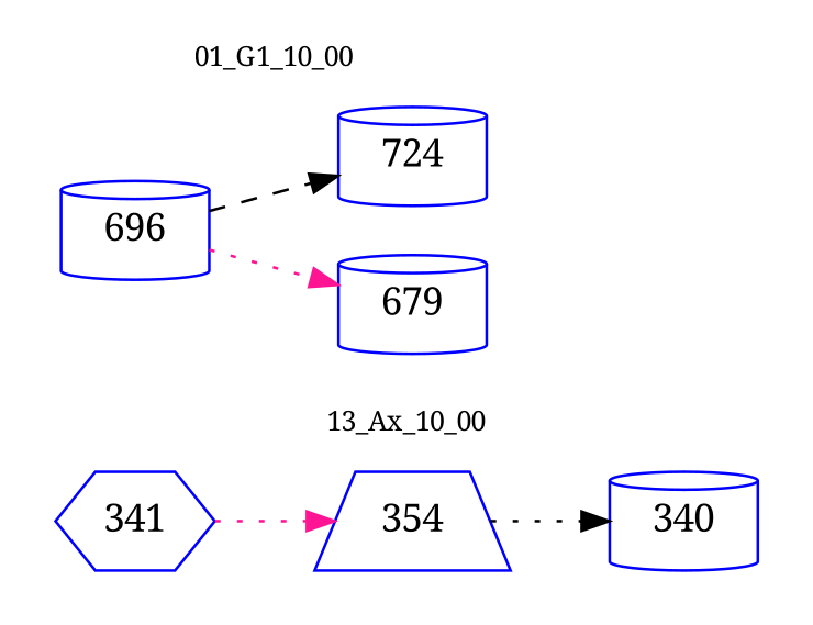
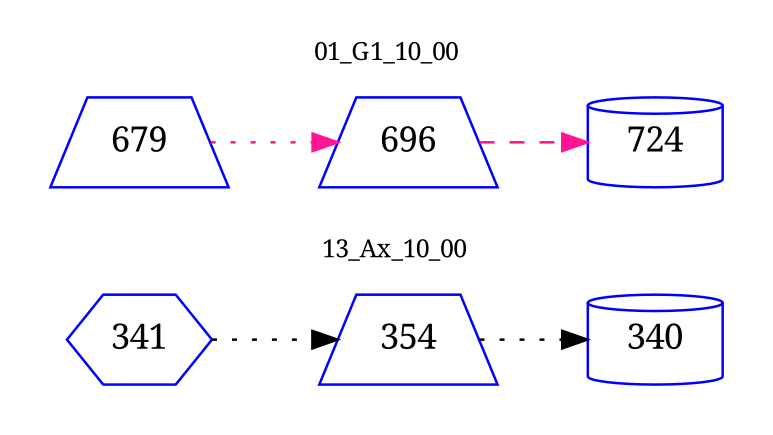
  digraph {
    fontname="Noto Serif"
    rankdir=LR
    node [color=blue fontname="Noto Serif" shape=cylinder]
    edge [color=deeppink fontname="Noto Serif" style=dotted]
    n1 [label=341 shape=hexagon]
    n2 [label=340]
    n3 [label=354 shape=trapezium]
-   n4 [label=696]
-   n5 [label=679]
+   n4 [label=696 shape=trapezium]
+   n5 [label=679 shape=trapezium]
    n6 [label=724]
    subgraph cluster_1 {
      color=white
      fontsize=10
      label="13_Ax_10_00"
      n1
      n2
      n3
    }
    subgraph cluster_2 {
      color=white
      fontsize=10
      label="01_G1_10_00"
      n4
      n5
      n6
    }
-   n1 -> n3
+   n1 -> n3 [color=black]
    n3 -> n2 [color=black]
-   n4 -> n5
-   n4 -> n6 [color=black style=dashed]
+   n5 -> n4
+   n4 -> n6 [style=dashed]
  }
